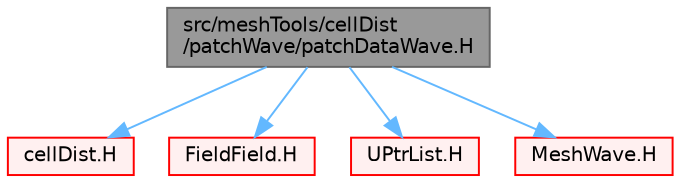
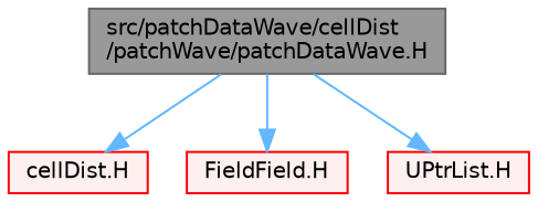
  digraph {
    node [color=red fillcolor="#FFF0F0" fontname=Helvetica fontsize=10 shape=box style=filled]
    edge [color=steelblue1 fontname=Helvetica fontsize=10 labelfontname=Helvetica labelfontsize=10 style=solid]
-   n1 [color=gray40 fillcolor=grey60 fontcolor=black height=0.2 label="src/meshTools/cellDist\l/patchWave/patchDataWave.H" width=0.4]
+   n1 [color=gray40 fillcolor=grey60 fontcolor=black height=0.2 label="src/patchDataWave/cellDist\l/patchWave/patchDataWave.H" width=0.4]
    n2 [height=0.2 label="cellDist.H" width=0.4]
    n3 [height=0.2 label="FieldField.H" width=0.4]
    n4 [height=0.2 label="UPtrList.H" width=0.4]
-   n5 [height=0.2 label="MeshWave.H" width=0.4]
    n1 -> n2
    n1 -> n3
    n1 -> n4
-   n1 -> n5
  }
